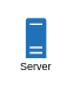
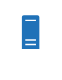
  <mxCell id="0" />
  <mxCell id="1" parent="0" />
  <mxCell id="2" value="" style="group" vertex="1" connectable="0" parent="1"><mxGeometry x="20" y="20" width="40" height="65" as="geometry" /></mxCell>
  <mxCell id="3" value="" style="pointerEvents=1;shadow=0;dashed=0;html=1;strokeColor=none;labelPosition=center;verticalLabelPosition=bottom;verticalAlign=top;outlineConnect=0;align=center;shape=mxgraph.office.servers.physical_host;fillColor=#2072B8;aspect=fixed;" vertex="1" parent="2"><mxGeometry x="8.32" width="23.36" height="45" as="geometry" /></mxCell>
- <mxCell id="4" value="Server" style="text;html=1;strokeColor=none;fillColor=none;align=center;verticalAlign=middle;whiteSpace=wrap;rounded=0;" vertex="1" parent="2"><mxGeometry y="45" width="40" height="20" as="geometry" /></mxCell>
